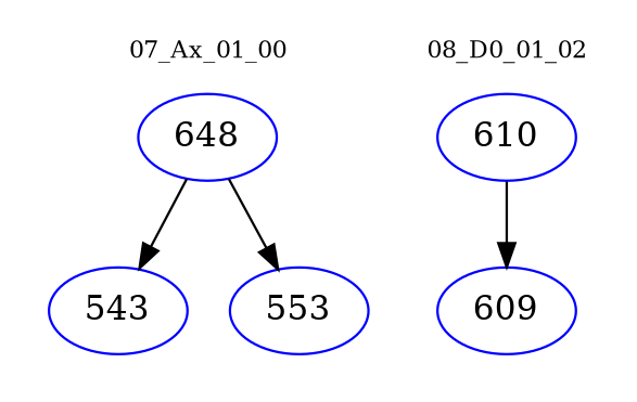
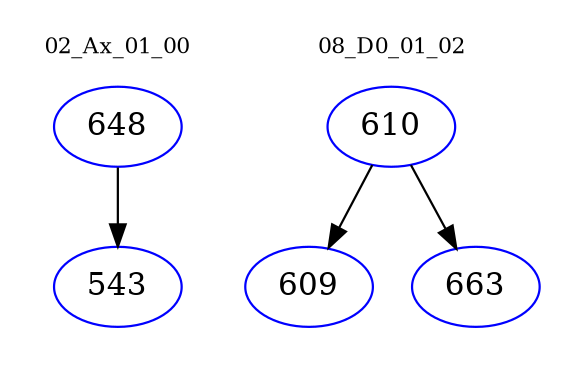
  digraph {
    node [color=blue]
    edge [color=black]
    n1 [label=648]
    n2 [label=543]
-   n3 [label=553]
    n4 [label=610]
    n5 [label=609]
+   n6 [label=663]
    subgraph cluster_1 {
      color=white
      fontsize=10
-     label="07_Ax_01_00"
+     label="02_Ax_01_00"
      n1
      n2
-     n3
    }
    subgraph cluster_2 {
      color=white
      fontsize=10
      label="08_D0_01_02"
      n4
      n5
+     n6
    }
    n1 -> n2
-   n1 -> n3
    n4 -> n5
+   n4 -> n6
  }
